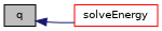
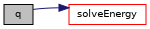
  digraph {
    rankdir=LR
    node [fontname=Helvetica fontsize=10 shape=record]
    n1 [color=black fillcolor=grey75 fontcolor=black height=0.2 label=q style=filled width=0.4]
    n2 [color=red height=0.2 label=solveEnergy width=0.4]
-   n1 -> n2 [color=midnightblue dir=back fontname=Helvetica fontsize=10 labelfontname=Helvetica labelfontsize=10 style=solid]
+   n2 -> n1 [color=midnightblue dir=back fontname=Helvetica fontsize=10 labelfontname=Helvetica labelfontsize=10 style=solid]
  }
